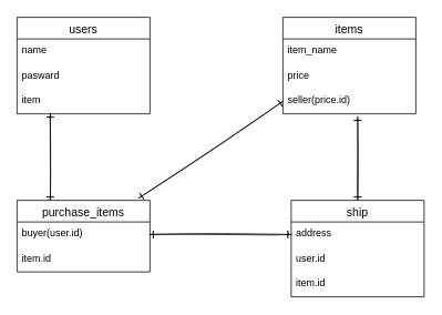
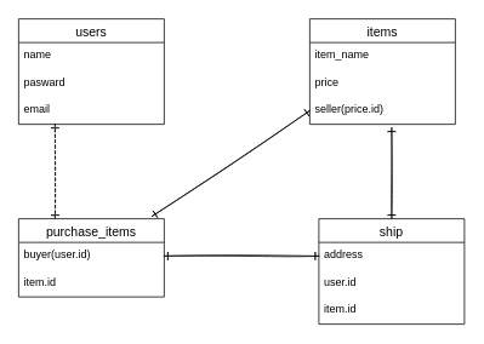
  <mxCell id="0" />
  <mxCell id="1" parent="0" />
  <mxCell id="2" value="users" style="swimlane;fontStyle=0;childLayout=stackLayout;horizontal=1;startSize=26;horizontalStack=0;resizeParent=1;resizeParentMax=0;resizeLast=0;collapsible=1;marginBottom=0;align=center;fontSize=14;strokeColor=default;" vertex="1" parent="1"><mxGeometry x="20" y="20" width="160" height="116" as="geometry" /></mxCell>
  <mxCell id="3" value="name" style="text;strokeColor=none;fillColor=none;spacingLeft=4;spacingRight=4;overflow=hidden;rotatable=0;points=[[0,0.5],[1,0.5]];portConstraint=eastwest;fontSize=12;" vertex="1" parent="2"><mxGeometry y="26" width="160" height="30" as="geometry" /></mxCell>
  <mxCell id="4" value="pasward" style="text;strokeColor=none;fillColor=none;spacingLeft=4;spacingRight=4;overflow=hidden;rotatable=0;points=[[0,0.5],[1,0.5]];portConstraint=eastwest;fontSize=12;" vertex="1" parent="2"><mxGeometry y="56" width="160" height="30" as="geometry" /></mxCell>
- <mxCell id="5" value="item" style="text;strokeColor=none;fillColor=none;spacingLeft=4;spacingRight=4;overflow=hidden;rotatable=0;points=[[0,0.5],[1,0.5]];portConstraint=eastwest;fontSize=12;" vertex="1" parent="2"><mxGeometry y="86" width="160" height="30" as="geometry" /></mxCell>
+ <mxCell id="5" value="email" style="text;strokeColor=none;fillColor=none;spacingLeft=4;spacingRight=4;overflow=hidden;rotatable=0;points=[[0,0.5],[1,0.5]];portConstraint=eastwest;fontSize=12;" vertex="1" parent="2"><mxGeometry y="86" width="160" height="30" as="geometry" /></mxCell>
  <mxCell id="6" value="items" style="swimlane;fontStyle=0;childLayout=stackLayout;horizontal=1;startSize=26;horizontalStack=0;resizeParent=1;resizeParentMax=0;resizeLast=0;collapsible=1;marginBottom=0;align=center;fontSize=14;strokeColor=default;" vertex="1" parent="1"><mxGeometry x="340" y="20" width="160" height="116" as="geometry" /></mxCell>
  <mxCell id="7" value="item_name" style="text;strokeColor=none;fillColor=none;spacingLeft=4;spacingRight=4;overflow=hidden;rotatable=0;points=[[0,0.5],[1,0.5]];portConstraint=eastwest;fontSize=12;" vertex="1" parent="6"><mxGeometry y="26" width="160" height="30" as="geometry" /></mxCell>
  <mxCell id="8" value="price" style="text;strokeColor=none;fillColor=none;spacingLeft=4;spacingRight=4;overflow=hidden;rotatable=0;points=[[0,0.5],[1,0.5]];portConstraint=eastwest;fontSize=12;" vertex="1" parent="6"><mxGeometry y="56" width="160" height="30" as="geometry" /></mxCell>
  <mxCell id="9" value="seller(price.id)" style="text;strokeColor=none;fillColor=none;spacingLeft=4;spacingRight=4;overflow=hidden;rotatable=0;points=[[0,0.5],[1,0.5]];portConstraint=eastwest;fontSize=12;" vertex="1" parent="6"><mxGeometry y="86" width="160" height="30" as="geometry" /></mxCell>
- <mxCell id="10" style="edgeStyle=none;sketch=1;html=1;exitX=0.25;exitY=0;exitDx=0;exitDy=0;entryX=0.25;entryY=1;entryDx=0;entryDy=0;endArrow=ERone;endFill=0;startArrow=ERone;startFill=0;" edge="1" parent="1" source="11" target="2"><mxGeometry relative="1" as="geometry" /></mxCell>
+ <mxCell id="10" style="edgeStyle=none;sketch=1;html=1;exitX=0.25;exitY=0;exitDx=0;exitDy=0;entryX=0.25;entryY=1;entryDx=0;entryDy=0;endArrow=ERone;endFill=0;startArrow=ERone;startFill=0;dashed=1;" edge="1" parent="1" source="11" target="2"><mxGeometry relative="1" as="geometry" /></mxCell>
  <mxCell id="11" value="purchase_items" style="swimlane;fontStyle=0;childLayout=stackLayout;horizontal=1;startSize=26;horizontalStack=0;resizeParent=1;resizeParentMax=0;resizeLast=0;collapsible=1;marginBottom=0;align=center;fontSize=14;strokeColor=default;" vertex="1" parent="1"><mxGeometry x="20" y="240" width="160" height="86" as="geometry" /></mxCell>
  <mxCell id="12" value="buyer(user.id)" style="text;strokeColor=none;fillColor=none;spacingLeft=4;spacingRight=4;overflow=hidden;rotatable=0;points=[[0,0.5],[1,0.5]];portConstraint=eastwest;fontSize=12;" vertex="1" parent="11"><mxGeometry y="26" width="160" height="30" as="geometry" /></mxCell>
  <mxCell id="13" value="item.id" style="text;strokeColor=none;fillColor=none;spacingLeft=4;spacingRight=4;overflow=hidden;rotatable=0;points=[[0,0.5],[1,0.5]];portConstraint=eastwest;fontSize=12;" vertex="1" parent="11"><mxGeometry y="56" width="160" height="30" as="geometry" /></mxCell>
  <mxCell id="14" style="edgeStyle=none;sketch=1;html=1;exitX=0.5;exitY=0;exitDx=0;exitDy=0;startArrow=ERone;startFill=0;endArrow=ERone;endFill=0;" edge="1" parent="1" source="15"><mxGeometry relative="1" as="geometry"><mxPoint x="430" y="140" as="targetPoint" /></mxGeometry></mxCell>
  <mxCell id="15" value="ship" style="swimlane;fontStyle=0;childLayout=stackLayout;horizontal=1;startSize=26;horizontalStack=0;resizeParent=1;resizeParentMax=0;resizeLast=0;collapsible=1;marginBottom=0;align=center;fontSize=14;strokeColor=default;" vertex="1" parent="1"><mxGeometry x="350" y="240" width="160" height="116" as="geometry" /></mxCell>
  <mxCell id="16" value="address" style="text;strokeColor=none;fillColor=none;spacingLeft=4;spacingRight=4;overflow=hidden;rotatable=0;points=[[0,0.5],[1,0.5]];portConstraint=eastwest;fontSize=12;" vertex="1" parent="15"><mxGeometry y="26" width="160" height="30" as="geometry" /></mxCell>
  <mxCell id="17" value="user.id" style="text;strokeColor=none;fillColor=none;spacingLeft=4;spacingRight=4;overflow=hidden;rotatable=0;points=[[0,0.5],[1,0.5]];portConstraint=eastwest;fontSize=12;" vertex="1" parent="15"><mxGeometry y="56" width="160" height="30" as="geometry" /></mxCell>
  <mxCell id="18" value="item.id" style="text;strokeColor=none;fillColor=none;spacingLeft=4;spacingRight=4;overflow=hidden;rotatable=0;points=[[0,0.5],[1,0.5]];portConstraint=eastwest;fontSize=12;" vertex="1" parent="15"><mxGeometry y="86" width="160" height="30" as="geometry" /></mxCell>
  <mxCell id="19" style="edgeStyle=none;sketch=1;html=1;exitX=0;exitY=0.5;exitDx=0;exitDy=0;entryX=1;entryY=0.5;entryDx=0;entryDy=0;startArrow=ERone;startFill=0;endArrow=ERone;endFill=0;" edge="1" parent="1" source="16" target="12"><mxGeometry relative="1" as="geometry" /></mxCell>
  <mxCell id="20" style="edgeStyle=none;sketch=1;html=1;exitX=0;exitY=0.5;exitDx=0;exitDy=0;entryX=0.917;entryY=-0.033;entryDx=0;entryDy=0;entryPerimeter=0;startArrow=ERone;startFill=0;endArrow=ERone;endFill=0;" edge="1" parent="1" source="9" target="11"><mxGeometry relative="1" as="geometry" /></mxCell>
